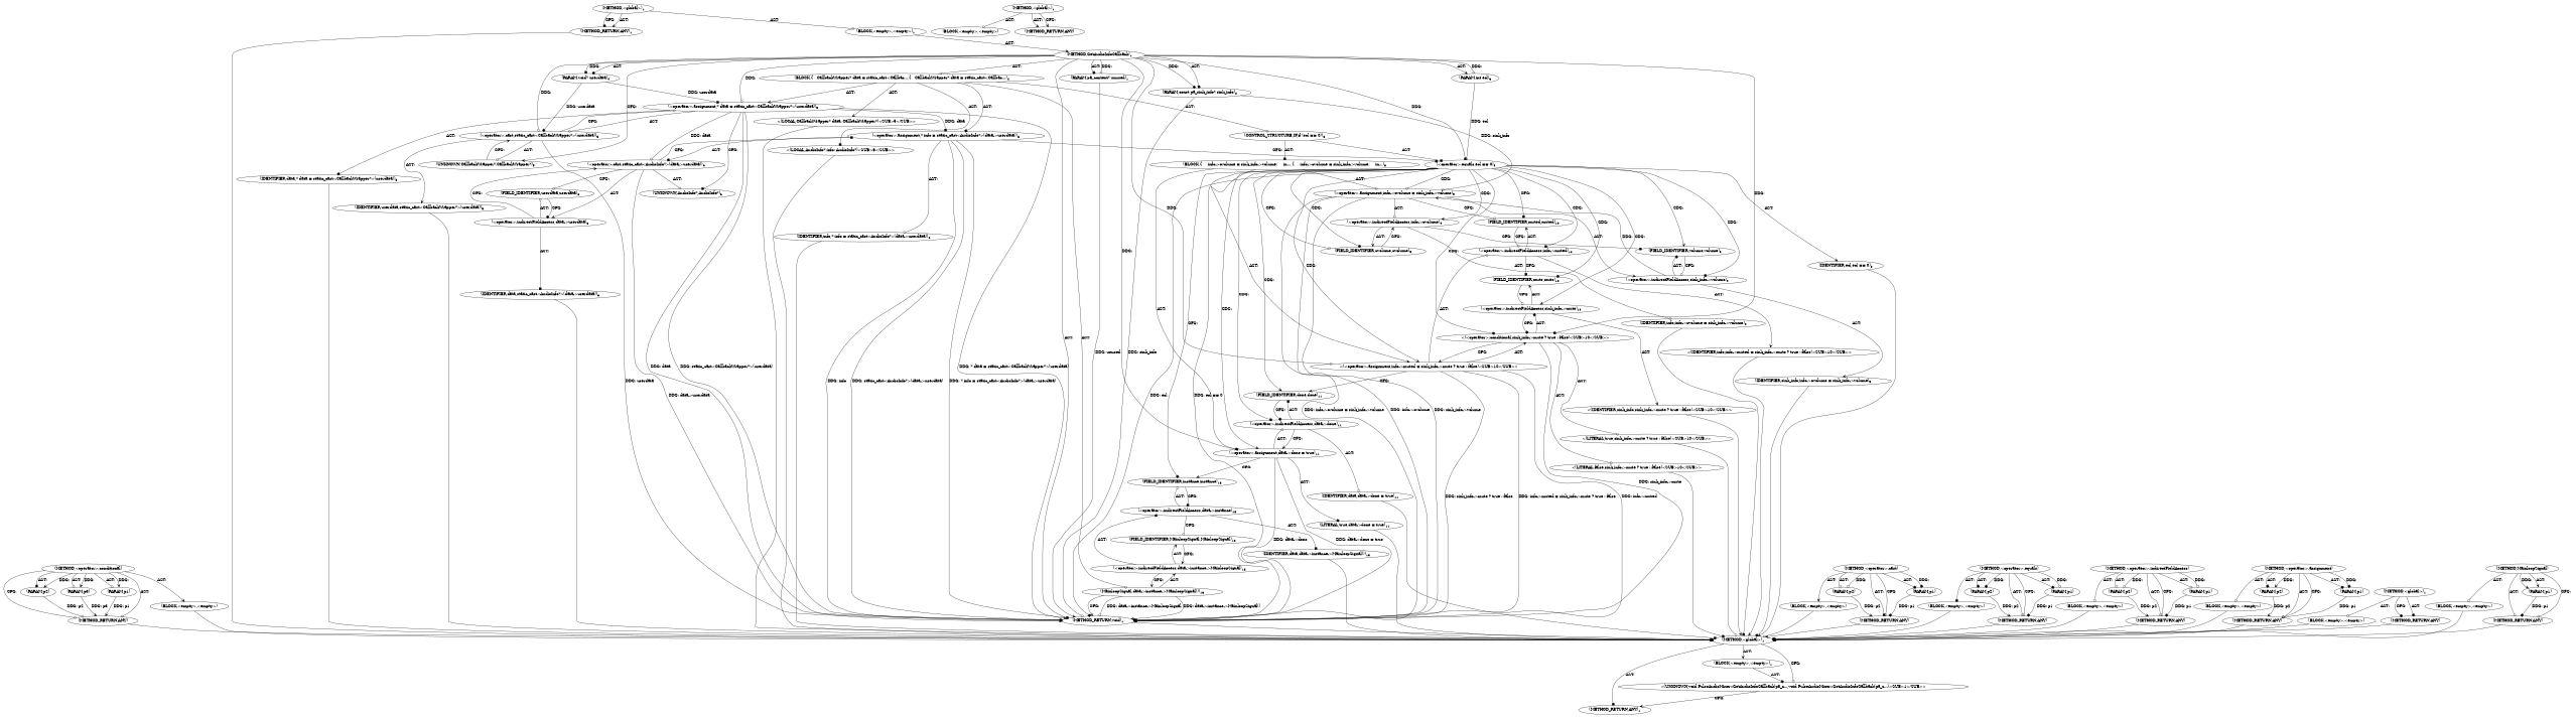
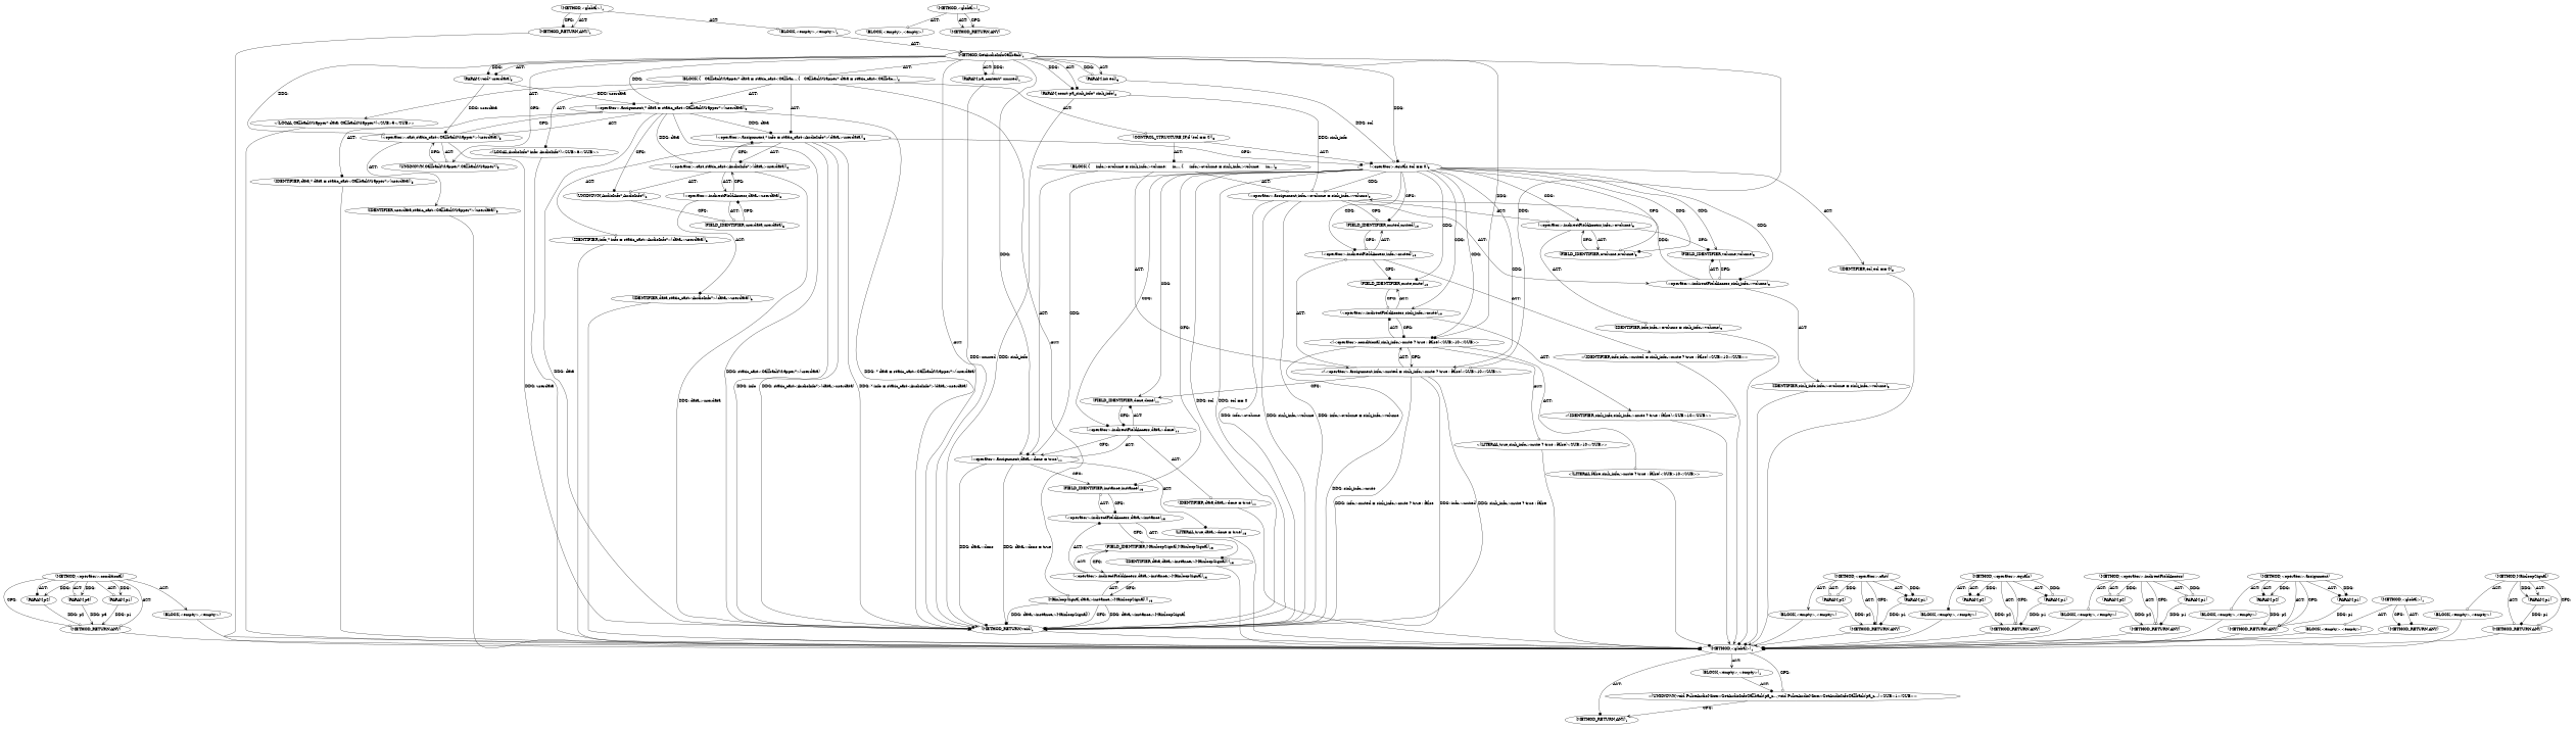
  digraph {
    edge [arrowhead=box]
    n1 [label=<(METHOD,&lt;operator&gt;.conditional)>]
    n2 [label=<(PARAM,p1)>]
    n3 [label=<(PARAM,p2)>]
    n4 [label=<(PARAM,p3)>]
    n5 [label=<(BLOCK,&lt;empty&gt;,&lt;empty&gt;)>]
    n6 [label=<(METHOD_RETURN,ANY)>]
    n7 [label=<(METHOD,&lt;global&gt;)<SUB>1</SUB>>]
    n8 [label=<(BLOCK,&lt;empty&gt;,&lt;empty&gt;)<SUB>1</SUB>>]
    n9 [label="<(UNKNOWN,void PulseAudioMixer::GetAudioInfoCallback(pa_c...,void PulseAudioMixer::GetAudioInfoCallback(pa_c...)<SUB>1</SUB>>"]
    n10 [label=<(METHOD_RETURN,ANY)<SUB>1</SUB>>]
    n11 [label=<(METHOD,&lt;global&gt;)<SUB>1</SUB>>]
    n12 [label=<(BLOCK,&lt;empty&gt;,&lt;empty&gt;)<SUB>1</SUB>>]
    n13 [label=<(METHOD_RETURN,ANY)<SUB>1</SUB>>]
    n14 [label=<(METHOD,GetAudioInfoCallback)<SUB>1</SUB>>]
    n15 [label=<(PARAM,pa_context* unused)<SUB>1</SUB>>]
    n16 [label=<(PARAM,const pa_sink_info* sink_info)<SUB>2</SUB>>]
    n17 [label=<(PARAM,int eol)<SUB>3</SUB>>]
    n18 [label=<(PARAM,void* userdata)<SUB>4</SUB>>]
    n19 [label=<(BLOCK,{   CallbackWrapper* data = static_cast&lt;Callbac...,{   CallbackWrapper* data = static_cast&lt;Callbac...)<SUB>4</SUB>>]
    n20 [label=<(&lt;operator&gt;.assignment,* data = static_cast&lt;CallbackWrapper*&gt;(userdata))<SUB>5</SUB>>]
    n21 [label=<(&lt;operator&gt;.cast,static_cast&lt;CallbackWrapper*&gt;(userdata))<SUB>5</SUB>>]
    n22 [label=<(UNKNOWN,CallbackWrapper*,CallbackWrapper*)<SUB>5</SUB>>]
    n23 [label=<(&lt;operator&gt;.equals,eol == 0)<SUB>8</SUB>>]
    n24 [label="<(&lt;operator&gt;.assignment,info-&gt;muted = sink_info-&gt;mute ? true : false)<SUB>10</SUB>>"]
    n25 [label="<(&lt;operator&gt;.conditional,sink_info-&gt;mute ? true : false)<SUB>10</SUB>>"]
    n26 [label=<(&lt;operator&gt;.assignment,data-&gt;done = true)<SUB>11</SUB>>]
    n27 [label=<(METHOD_RETURN,void)<SUB>1</SUB>>]
    n28 [label=<(&lt;operator&gt;.assignment,info-&gt;cvolume = sink_info-&gt;volume)<SUB>9</SUB>>]
    n29 [label="<(LOCAL,CallbackWrapper* data: CallbackWrapper*)<SUB>5</SUB>>"]
    n30 [label="<(LOCAL,AudioInfo* info: AudioInfo*)<SUB>6</SUB>>"]
    n31 [label=<(&lt;operator&gt;.assignment,* info = static_cast&lt;AudioInfo*&gt;(data-&gt;userdata))<SUB>6</SUB>>]
    n32 [label=<(CONTROL_STRUCTURE,IF,if (eol == 0))<SUB>8</SUB>>]
    n33 [label=<(MainloopSignal,data-&gt;instance-&gt;MainloopSignal())<SUB>13</SUB>>]
    n34 [label=<(IDENTIFIER,data,* data = static_cast&lt;CallbackWrapper*&gt;(userdata))<SUB>5</SUB>>]
    n35 [label=<(&lt;operator&gt;.cast,static_cast&lt;AudioInfo*&gt;(data-&gt;userdata))<SUB>6</SUB>>]
    n36 [label=<(UNKNOWN,AudioInfo*,AudioInfo*)<SUB>6</SUB>>]
    n37 [label=<(IDENTIFIER,userdata,static_cast&lt;CallbackWrapper*&gt;(userdata))<SUB>5</SUB>>]
    n38 [label=<(IDENTIFIER,eol,eol == 0)<SUB>8</SUB>>]
    n39 [label=<(&lt;operator&gt;.indirectFieldAccess,info-&gt;cvolume)<SUB>9</SUB>>]
    n40 [label=<(FIELD_IDENTIFIER,cvolume,cvolume)<SUB>9</SUB>>]
    n41 [label=<(&lt;operator&gt;.indirectFieldAccess,sink_info-&gt;volume)<SUB>9</SUB>>]
    n42 [label=<(FIELD_IDENTIFIER,volume,volume)<SUB>9</SUB>>]
    n43 [label=<(&lt;operator&gt;.indirectFieldAccess,info-&gt;muted)<SUB>10</SUB>>]
    n44 [label=<(FIELD_IDENTIFIER,muted,muted)<SUB>10</SUB>>]
    n45 [label=<(&lt;operator&gt;.indirectFieldAccess,sink_info-&gt;mute)<SUB>10</SUB>>]
    n46 [label=<(FIELD_IDENTIFIER,mute,mute)<SUB>10</SUB>>]
    n47 [label=<(&lt;operator&gt;.indirectFieldAccess,data-&gt;done)<SUB>11</SUB>>]
    n48 [label=<(FIELD_IDENTIFIER,done,done)<SUB>11</SUB>>]
    n49 [label=<(FIELD_IDENTIFIER,instance,instance)<SUB>13</SUB>>]
    n50 [label="<(LITERAL,true,sink_info-&gt;mute ? true : false)<SUB>10</SUB>>"]
    n51 [label="<(LITERAL,false,sink_info-&gt;mute ? true : false)<SUB>10</SUB>>"]
-   n52 [label=<(LITERAL,true,data-&gt;done = true)<SUB>11</SUB>>]
+   n52 [label=<(LITERAL,true,data-&gt;done = true)<SUB>18</SUB>>]
    n53 [label=<(IDENTIFIER,info,* info = static_cast&lt;AudioInfo*&gt;(data-&gt;userdata))<SUB>6</SUB>>]
    n54 [label=<(BLOCK,{     info-&gt;cvolume = sink_info-&gt;volume;     in...,{     info-&gt;cvolume = sink_info-&gt;volume;     in...)<SUB>8</SUB>>]
    n55 [label=<(&lt;operator&gt;.indirectFieldAccess,data-&gt;instance-&gt;MainloopSignal)<SUB>13</SUB>>]
    n56 [label=<(&lt;operator&gt;.indirectFieldAccess,data-&gt;userdata)<SUB>6</SUB>>]
    n57 [label=<(FIELD_IDENTIFIER,userdata,userdata)<SUB>6</SUB>>]
    n58 [label=<(IDENTIFIER,data,static_cast&lt;AudioInfo*&gt;(data-&gt;userdata))<SUB>6</SUB>>]
    n59 [label=<(IDENTIFIER,info,info-&gt;cvolume = sink_info-&gt;volume)<SUB>9</SUB>>]
    n60 [label=<(IDENTIFIER,sink_info,info-&gt;cvolume = sink_info-&gt;volume)<SUB>9</SUB>>]
    n61 [label="<(IDENTIFIER,info,info-&gt;muted = sink_info-&gt;mute ? true : false)<SUB>10</SUB>>"]
    n62 [label="<(IDENTIFIER,sink_info,sink_info-&gt;mute ? true : false)<SUB>10</SUB>>"]
    n63 [label=<(IDENTIFIER,data,data-&gt;done = true)<SUB>11</SUB>>]
    n64 [label=<(&lt;operator&gt;.indirectFieldAccess,data-&gt;instance)<SUB>13</SUB>>]
    n65 [label=<(FIELD_IDENTIFIER,MainloopSignal,MainloopSignal)<SUB>13</SUB>>]
    n66 [label=<(IDENTIFIER,data,data-&gt;instance-&gt;MainloopSignal())<SUB>13</SUB>>]
    n67 [label=<(METHOD,&lt;operator&gt;.cast)>]
    n68 [label=<(PARAM,p1)>]
    n69 [label=<(PARAM,p2)>]
    n70 [label=<(BLOCK,&lt;empty&gt;,&lt;empty&gt;)>]
    n71 [label=<(METHOD_RETURN,ANY)>]
    n72 [label=<(METHOD,&lt;operator&gt;.equals)>]
    n73 [label=<(PARAM,p1)>]
    n74 [label=<(PARAM,p2)>]
    n75 [label=<(BLOCK,&lt;empty&gt;,&lt;empty&gt;)>]
    n76 [label=<(METHOD_RETURN,ANY)>]
    n77 [label=<(METHOD,&lt;operator&gt;.indirectFieldAccess)>]
    n78 [label=<(PARAM,p1)>]
    n79 [label=<(PARAM,p2)>]
    n80 [label=<(BLOCK,&lt;empty&gt;,&lt;empty&gt;)>]
    n81 [label=<(METHOD_RETURN,ANY)>]
    n82 [label=<(METHOD,&lt;operator&gt;.assignment)>]
    n83 [label=<(PARAM,p1)>]
    n84 [label=<(PARAM,p2)>]
    n85 [label=<(BLOCK,&lt;empty&gt;,&lt;empty&gt;)>]
    n86 [label=<(METHOD_RETURN,ANY)>]
    n87 [label=<(METHOD,&lt;global&gt;)<SUB>1</SUB>>]
    n88 [label=<(BLOCK,&lt;empty&gt;,&lt;empty&gt;)>]
    n89 [label=<(METHOD_RETURN,ANY)>]
    n90 [label=<(METHOD,MainloopSignal)>]
    n91 [label=<(PARAM,p1)>]
    n92 [label=<(BLOCK,&lt;empty&gt;,&lt;empty&gt;)>]
    n93 [label=<(METHOD_RETURN,ANY)>]
    n94 [label=<(METHOD,&lt;global&gt;)<SUB>1</SUB>>]
    n95 [label=<(BLOCK,&lt;empty&gt;,&lt;empty&gt;)>]
    n96 [label=<(METHOD_RETURN,ANY)>]
    n1 -> n2 [arrowhead=odot label="AST: "]
    n1 -> n2 [arrowhead=vee label="DDG: "]
    n1 -> n3 [label="AST: "]
    n1 -> n3 [arrowhead=vee label="DDG: "]
    n1 -> n4 [arrowhead=odot label="AST: "]
    n1 -> n4 [arrowhead=vee label="DDG: "]
    n1 -> n5 [arrowhead=vee label="AST: "]
    n1 -> n6 [arrowhead=odot label="AST: "]
    n1 -> n6 [arrowhead=odot label="CFG: "]
    n2 -> n6 [arrowhead=vee label="DDG: p1"]
    n3 -> n6 [arrowhead=odot label="DDG: p2"]
    n4 -> n6 [arrowhead=vee label="DDG: p3"]
    n5 -> n7
    n6 -> n7 [arrowhead=odot]
    n7 -> n8 [arrowhead=vee label="AST: "]
    n7 -> n9 [arrowhead=odot label="CFG: "]
    n7 -> n10 [label="AST: "]
    n8 -> n9 [label="AST: "]
    n9 -> n10 [arrowhead=vee label="CFG: "]
    n11 -> n12 [arrowhead=odot label="AST: "]
    n11 -> n13 [arrowhead=vee label="AST: "]
    n11 -> n13 [label="CFG: "]
    n12 -> n14 [arrowhead=vee label="AST: "]
    n13 -> n7 [arrowhead=vee]
    n14 -> n15 [label="AST: "]
    n14 -> n15 [arrowhead=odot label="DDG: "]
    n14 -> n16 [label="AST: "]
    n14 -> n16 [label="DDG: "]
    n14 -> n17 [arrowhead=vee label="AST: "]
    n14 -> n17 [arrowhead=odot label="DDG: "]
    n14 -> n18 [label="AST: "]
    n14 -> n18 [label="DDG: "]
    n14 -> n19 [arrowhead=odot label="AST: "]
    n14 -> n20 [arrowhead=odot label="DDG: "]
    n14 -> n21 [arrowhead=odot label="DDG: "]
    n14 -> n22 [arrowhead=vee label="CFG: "]
    n14 -> n23 [label="DDG: "]
    n14 -> n24 [arrowhead=odot label="DDG: "]
    n14 -> n25 [label="DDG: "]
    n14 -> n26 [arrowhead=vee label="DDG: "]
    n14 -> n27 [label="AST: "]
    n15 -> n27 [arrowhead=vee label="DDG: unused"]
    n16 -> n27 [arrowhead=odot label="DDG: sink_info"]
    n16 -> n28 [arrowhead=odot label="DDG: sink_info"]
    n17 -> n23 [arrowhead=odot label="DDG: eol"]
    n18 -> n20 [label="DDG: userdata"]
    n18 -> n21 [label="DDG: userdata"]
    n19 -> n20 [arrowhead=vee label="AST: "]
    n19 -> n29 [arrowhead=vee label="AST: "]
    n19 -> n30 [label="AST: "]
    n19 -> n31 [label="AST: "]
    n19 -> n32 [arrowhead=odot label="AST: "]
    n19 -> n33 [arrowhead=odot label="AST: "]
    n20 -> n21 [arrowhead=odot label="AST: "]
    n20 -> n27 [arrowhead=vee label="DDG: data"]
    n20 -> n27 [arrowhead=odot label="DDG: static_cast&lt;CallbackWrapper*&gt;(userdata)"]
    n20 -> n27 [arrowhead=vee label="DDG: * data = static_cast&lt;CallbackWrapper*&gt;(userdata)"]
    n20 -> n31 [label="DDG: data"]
    n20 -> n34 [label="AST: "]
    n20 -> n35 [arrowhead=odot label="DDG: data"]
    n20 -> n36 [label="CFG: "]
    n21 -> n20 [arrowhead=odot label="CFG: "]
    n21 -> n22 [arrowhead=odot label="AST: "]
    n21 -> n27 [arrowhead=odot label="DDG: userdata"]
    n21 -> n37 [arrowhead=vee label="AST: "]
    n22 -> n21 [arrowhead=vee label="CFG: "]
    n23 -> n24 [arrowhead=vee label="CDG: "]
    n23 -> n25 [label="CDG: "]
    n23 -> n26 [arrowhead=vee label="CDG: "]
    n23 -> n27 [label="DDG: eol"]
    n23 -> n27 [arrowhead=vee label="DDG: eol == 0"]
    n23 -> n28 [arrowhead=odot label="CDG: "]
    n23 -> n38 [arrowhead=vee label="AST: "]
    n23 -> n39 [arrowhead=vee label="CDG: "]
    n23 -> n40 [arrowhead=odot label="CFG: "]
    n23 -> n40 [label="CDG: "]
    n23 -> n41 [label="CDG: "]
    n23 -> n42 [arrowhead=vee label="CDG: "]
    n23 -> n43 [label="CDG: "]
    n23 -> n44 [label="CFG: "]
    n23 -> n45 [arrowhead=vee label="CDG: "]
    n23 -> n46 [label="CDG: "]
    n23 -> n47 [label="CDG: "]
    n23 -> n48 [arrowhead=vee label="CDG: "]
    n23 -> n49 [label="CFG: "]
    n24 -> n25 [arrowhead=vee label="AST: "]
    n24 -> n27 [arrowhead=vee label="DDG: info-&gt;muted"]
    n24 -> n27 [label="DDG: sink_info-&gt;mute ? true : false"]
    n24 -> n27 [arrowhead=vee label="DDG: info-&gt;muted = sink_info-&gt;mute ? true : false"]
    n24 -> n43 [arrowhead=odot label="AST: "]
    n24 -> n48 [arrowhead=vee label="CFG: "]
    n25 -> n24 [arrowhead=vee label="CFG: "]
    n25 -> n27 [arrowhead=vee label="DDG: sink_info-&gt;mute"]
    n25 -> n45 [label="AST: "]
    n25 -> n50 [arrowhead=odot label="AST: "]
    n25 -> n51 [arrowhead=odot label="AST: "]
    n26 -> n27 [label="DDG: data-&gt;done"]
    n26 -> n27 [label="DDG: data-&gt;done = true"]
    n26 -> n47 [arrowhead=odot label="AST: "]
    n26 -> n49 [arrowhead=vee label="CFG: "]
    n26 -> n52 [label="AST: "]
    n27 -> n7 [arrowhead=vee]
    n28 -> n27 [arrowhead=vee label="DDG: info-&gt;cvolume"]
    n28 -> n27 [arrowhead=odot label="DDG: sink_info-&gt;volume"]
    n28 -> n27 [arrowhead=odot label="DDG: info-&gt;cvolume = sink_info-&gt;volume"]
    n28 -> n39 [arrowhead=odot label="AST: "]
    n28 -> n41 [arrowhead=vee label="AST: "]
    n28 -> n44 [arrowhead=odot label="CFG: "]
    n29 -> n7
    n30 -> n7
    n31 -> n23 [label="CFG: "]
    n31 -> n27 [label="DDG: info"]
    n31 -> n27 [arrowhead=vee label="DDG: static_cast&lt;AudioInfo*&gt;(data-&gt;userdata)"]
    n31 -> n27 [arrowhead=vee label="DDG: * info = static_cast&lt;AudioInfo*&gt;(data-&gt;userdata)"]
    n31 -> n35 [label="AST: "]
    n31 -> n53 [arrowhead=odot label="AST: "]
    n32 -> n23 [label="AST: "]
    n32 -> n54 [label="AST: "]
    n33 -> n27 [arrowhead=vee label="CFG: "]
    n33 -> n27 [arrowhead=odot label="DDG: data-&gt;instance-&gt;MainloopSignal"]
    n33 -> n27 [arrowhead=vee label="DDG: data-&gt;instance-&gt;MainloopSignal()"]
    n33 -> n55 [arrowhead=vee label="AST: "]
    n34 -> n7
    n35 -> n27 [arrowhead=odot label="DDG: data-&gt;userdata"]
    n35 -> n31 [label="CFG: "]
    n35 -> n36 [arrowhead=odot label="AST: "]
    n35 -> n56 [arrowhead=vee label="AST: "]
-   n35 -> n57 [arrowhead=odot label="CFG: "]
+   n36 -> n57 [arrowhead=odot label="CFG: "]
    n37 -> n7 [arrowhead=odot]
    n38 -> n7 [arrowhead=vee]
    n39 -> n40 [arrowhead=vee label="AST: "]
    n39 -> n42 [label="CFG: "]
    n39 -> n59 [arrowhead=odot label="AST: "]
    n40 -> n39 [arrowhead=vee label="CFG: "]
    n41 -> n28 [arrowhead=vee label="DDG: "]
    n41 -> n42 [label="AST: "]
    n41 -> n60 [arrowhead=vee label="AST: "]
    n42 -> n41 [arrowhead=odot label="CFG: "]
    n43 -> n44 [arrowhead=vee label="AST: "]
    n43 -> n46 [label="CFG: "]
    n43 -> n61 [arrowhead=vee label="AST: "]
    n44 -> n43 [arrowhead=odot label="CFG: "]
    n45 -> n25 [label="CFG: "]
    n45 -> n46 [arrowhead=vee label="AST: "]
    n45 -> n62 [arrowhead=vee label="AST: "]
    n46 -> n45 [arrowhead=odot label="CFG: "]
    n47 -> n26 [arrowhead=vee label="CFG: "]
    n47 -> n48 [label="AST: "]
    n47 -> n63 [arrowhead=odot label="AST: "]
    n48 -> n47 [label="CFG: "]
    n49 -> n64 [label="CFG: "]
    n50 -> n7 [arrowhead=odot]
    n51 -> n7
    n52 -> n7 [arrowhead=odot]
    n53 -> n7 [arrowhead=odot]
    n54 -> n24 [arrowhead=vee label="AST: "]
    n54 -> n26 [label="AST: "]
    n54 -> n28 [arrowhead=odot label="AST: "]
    n55 -> n33 [arrowhead=vee label="CFG: "]
    n55 -> n64 [label="AST: "]
    n55 -> n65 [arrowhead=vee label="AST: "]
    n56 -> n35 [arrowhead=vee label="CFG: "]
    n56 -> n57 [arrowhead=odot label="AST: "]
    n56 -> n58 [label="AST: "]
    n57 -> n56 [label="CFG: "]
    n58 -> n7 [arrowhead=vee]
    n59 -> n7
    n60 -> n7
    n61 -> n7 [arrowhead=vee]
    n62 -> n7 [arrowhead=vee]
    n63 -> n7
    n64 -> n49 [arrowhead=odot label="AST: "]
    n64 -> n65 [arrowhead=odot label="CFG: "]
    n64 -> n66 [label="AST: "]
    n65 -> n55 [arrowhead=vee label="CFG: "]
    n66 -> n7 [arrowhead=odot]
    n67 -> n68 [label="AST: "]
    n67 -> n68 [label="DDG: "]
    n67 -> n69 [arrowhead=odot label="AST: "]
    n67 -> n69 [arrowhead=odot label="DDG: "]
    n67 -> n70 [arrowhead=vee label="AST: "]
    n67 -> n71 [label="AST: "]
    n67 -> n71 [arrowhead=odot label="CFG: "]
    n68 -> n71 [label="DDG: p1"]
    n69 -> n71 [arrowhead=vee label="DDG: p2"]
    n70 -> n7 [arrowhead=odot]
    n71 -> n7 [arrowhead=vee]
    n72 -> n73 [label="AST: "]
    n72 -> n73 [arrowhead=odot label="DDG: "]
    n72 -> n74 [label="AST: "]
    n72 -> n74 [label="DDG: "]
    n72 -> n75 [label="AST: "]
    n72 -> n76 [arrowhead=odot label="AST: "]
    n72 -> n76 [arrowhead=odot label="CFG: "]
    n73 -> n76 [label="DDG: p1"]
    n74 -> n76 [arrowhead=vee label="DDG: p2"]
    n75 -> n7
    n76 -> n7 [arrowhead=vee]
    n77 -> n78 [arrowhead=odot label="AST: "]
    n77 -> n78 [arrowhead=odot label="DDG: "]
    n77 -> n79 [arrowhead=odot label="AST: "]
    n77 -> n79 [arrowhead=odot label="DDG: "]
    n77 -> n80 [arrowhead=odot label="AST: "]
    n77 -> n81 [arrowhead=odot label="AST: "]
    n77 -> n81 [arrowhead=odot label="CFG: "]
    n78 -> n81 [label="DDG: p1"]
    n79 -> n81 [arrowhead=vee label="DDG: p2"]
    n80 -> n7
    n81 -> n7
    n82 -> n83 [label="AST: "]
    n82 -> n83 [label="DDG: "]
    n82 -> n84 [label="AST: "]
    n82 -> n84 [arrowhead=vee label="DDG: "]
    n82 -> n85 [arrowhead=odot label="AST: "]
    n82 -> n86 [arrowhead=odot label="AST: "]
    n82 -> n86 [arrowhead=odot label="CFG: "]
    n83 -> n86 [arrowhead=odot label="DDG: p1"]
    n84 -> n86 [arrowhead=vee label="DDG: p2"]
    n85 -> n7
    n86 -> n7 [arrowhead=odot]
    n87 -> n88 [arrowhead=odot label="AST: "]
    n87 -> n89 [label="AST: "]
    n87 -> n89 [label="CFG: "]
    n88 -> n7
    n89 -> n7 [arrowhead=odot]
    n90 -> n91 [arrowhead=vee label="AST: "]
    n90 -> n91 [arrowhead=vee label="DDG: "]
    n90 -> n92 [arrowhead=odot label="AST: "]
    n90 -> n93 [arrowhead=odot label="AST: "]
    n90 -> n93 [arrowhead=odot label="CFG: "]
    n91 -> n93 [label="DDG: p1"]
    n92 -> n7
    n93 -> n7 [arrowhead=vee]
    n94 -> n95 [arrowhead=odot label="AST: "]
    n94 -> n96 [arrowhead=vee label="AST: "]
    n94 -> n96 [arrowhead=vee label="CFG: "]
  }
